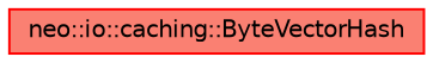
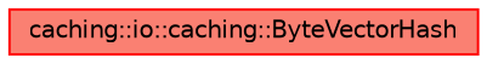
  digraph {
    rankdir=LR
-   n1 [color=red fillcolor=salmon fontname=Helvetica fontsize=10 height=0.2 label="neo::io::caching::ByteVectorHash" shape=box style=filled width=0.4]
+   n1 [color=red fillcolor=salmon fontname=Helvetica fontsize=10 height=0.2 label="caching::io::caching::ByteVectorHash" shape=box style=filled width=0.4]
  }
